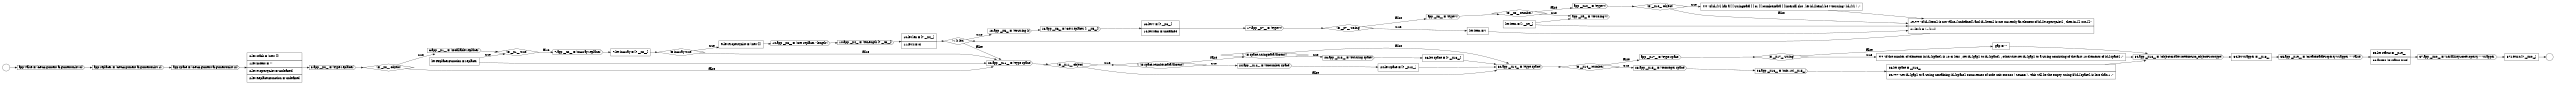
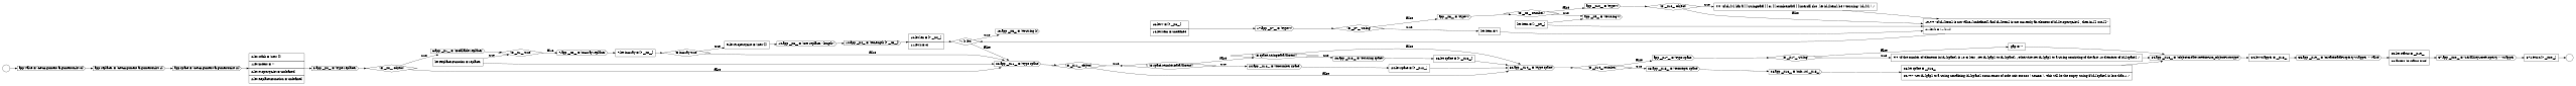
  digraph {
    rankdir=LR
    node [color=black fillcolor=white shape=cds style=filled]
    edge [color=black]
    n1 [label=<<font color="black">24:app __x12__ = (ToNumber space)</font>>]
    n2 [label=<<font color="black">     <table border="0" cellborder="1" cellspacing="0" cellpadding="10">       <tr><td align="left">24:let space = [? __x12__]</td></tr>     </table>   </font>> margin=0 shape=none]
    n3 [label=<<font color="black">32:app __x14__ = (Type space)</font>>]
    n4 [label=<<font color="black">app space = (GetArgument argumentsList 2i)</font>>]
    n5 [label=<<font color="black">     <table border="0" cellborder="1" cellspacing="0" cellpadding="10">       <tr><td align="left">0:let stack = (new [])</td></tr>       <tr><td align="left">1:let indent = &quot;&quot;</td></tr>       <tr><td align="left">2:let PropertyList = undefined</td></tr>       <tr><td align="left">2:let ReplacerFunction = undefined</td></tr>     </table>   </font>> margin=0 shape=none]
    n6 [label=<<font color="black">3:app __x0__ = (Type replacer)</font>>]
    n7 [label=<<font color="black">app value = (GetArgument argumentsList 0i)</font>>]
    n8 [label=<<font color="black">app replacer = (GetArgument argumentsList 1i)</font>>]
    n9 [label=<<font color="black">17:app __x7__ = (Type v)</font>>]
    n10 [label=<<font color="black">(= __x7__ String)</font>> shape=diamond]
    n11 [label=<<font color="black">     <table border="0" cellborder="1" cellspacing="0" cellpadding="10">       <tr><td align="left">let item = v</td></tr>     </table>   </font>> margin=0 shape=none]
    n12 [label=<<font color="black">app __x8__ = (Type v)</font>>]
    n13 [label=<<font color="black">10:app __x3__ = (Get replacer &quot;length&quot;)</font>>]
    n14 [label=<<font color="black">10:app __x4__ = (ToLength [? __x3__])</font>>]
    n15 [label=<<font color="black">     <table border="0" cellborder="1" cellspacing="0" cellpadding="10">       <tr><td align="left">10:let len = [? __x4__]</td></tr>       <tr><td align="left">11:let k = 0i</td></tr>     </table>   </font>> margin=0 shape=none]
    n16 [label=<<font color="black">7:app __x2__ = (IsArray replacer)</font>>]
    n17 [label=<<font color="black">     <table border="0" cellborder="1" cellspacing="0" cellpadding="10">       <tr><td align="left">7:let isArray = [? __x2__]</td></tr>     </table>   </font>> margin=0 shape=none]
    n18 [label=<<font color="black">(= isArray true)</font>> shape=diamond]
    n19 [label=<<font color="black">(= __x17__ String)</font>> shape=diamond]
    n20 [label=<<font color="black">     <table border="0" cellborder="1" cellspacing="0" cellpadding="10">       <tr><td align="left">gap = &quot;&quot;</td></tr>     </table>   </font>> margin=0 shape=none]
    n21 [label=<<font color="black">     <table border="0" cellborder="1" cellspacing="0" cellpadding="10">       <tr><td align="left">??? &quot;If the number of elements in id:{space} is 10 or less , set id:{gap} to id:{space} ; otherwise set id:{gap} to a String consisting of the first 10 elements of id:{space} .&quot;</td></tr>     </table>   </font>> margin=0 shape=none]
    n22 [label=<<font color="black">34:app __x18__ = (ObjectCreate INTRINSIC_ObjectPrototype)</font>>]
    n23 [label=<<font color="black">(= __x11__ Object)</font>> shape=diamond]
    n24 [label=<<font color="black">(! (= space.NumberData absent))</font>> shape=diamond]
    n25 [label=<<font color="black">(! (= space.StringData absent))</font>> shape=diamond]
    n26 [label=<<font color="black">(= __x14__ Number)</font>> shape=diamond]
    n27 [label=<<font color="black">(= __x0__ Object)</font>> shape=diamond]
    n28 [label=<<font color="black">6:app __x1__ = (IsCallable replacer)</font>>]
    n29 [label=<<font color="black">22:app __x11__ = (Type space)</font>>]
    n30 [label=<<font color="black">(= __x1__ true)</font>> shape=diamond]
    n31 [label=<<font color="black">     <table border="0" cellborder="1" cellspacing="0" cellpadding="10">       <tr><td align="left">9:let PropertyList = (new [])</td></tr>     </table>   </font>> margin=0 shape=none]
    n32 [label=<<font color="black">     <table border="0" cellborder="1" cellspacing="0" cellpadding="10">       <tr><td align="left">19:??? &quot;If id:{item} is not value:{undefined} and id:{item} is not currently an element of id:{PropertyList} , then in:{} out:{}&quot;</td></tr>       <tr><td align="left">21:let k = (+ k 1i)</td></tr>     </table>   </font>> margin=0 shape=none]
    n33 [label=<<font color="black">(= __x8__ Number)</font>> shape=diamond]
    n34 [label=<<font color="black">26:app __x13__ = (ToString space)</font>>]
-   n35 [label=<<font color="black">13:app __x6__ = (Get replacer [! __x5__])</font>>]
    n36 [label=<<font color="black">     <table border="0" cellborder="1" cellspacing="0" cellpadding="10">       <tr><td align="left">13:let v = [? __x6__]</td></tr>       <tr><td align="left">14:let item = undefined</td></tr>     </table>   </font>> margin=0 shape=none]
    n37 [label=<<font color="black">     <table border="0" cellborder="1" cellspacing="0" cellpadding="10">       <tr><td align="left">28:let space = __x16__</td></tr>       <tr><td align="left">29:??? &quot;Set id:{gap} to a String containing id:{space} occurrences of code unit 0x0020 ( SPACE ) . This will be the empty String if id:{space} is less than 1 .&quot;</td></tr>     </table>   </font>> margin=0 shape=none]
    n38 [label=<<font color="black">     <table border="0" cellborder="1" cellspacing="0" cellpadding="10">       <tr><td align="left">34:let wrapper = __x18__</td></tr>     </table>   </font>> margin=0 shape=none]
    n39 [label=" " shape=circle]
    n40 [label=<<font color="black">(&lt; k len)</font>> shape=diamond]
    n41 [label=<<font color="black">13:app __x5__ = (ToString k)</font>>]
    n42 [label=<<font color="black">28:app __x15__ = (ToInteger space)</font>>]
    n43 [label=<<font color="black">app __x17__ = (Type space)</font>>]
    n44 [label=<<font color="black">     <table border="0" cellborder="1" cellspacing="0" cellpadding="10">       <tr><td align="left">let item = [! __x9__]</td></tr>     </table>   </font>> margin=0 shape=none]
    n45 [label=<<font color="black">app __x9__ = (ToString v)</font>>]
    n46 [label=<<font color="black">28:app __x16__ = (min 10i __x15__)</font>>]
    n47 [label=<<font color="black">     <table border="0" cellborder="1" cellspacing="0" cellpadding="10">       <tr><td align="left">let ReplacerFunction = replacer</td></tr>     </table>   </font>> margin=0 shape=none]
    n48 [label=<<font color="black">35:app __x19__ = (CreateDataProperty wrapper &quot;&quot; value)</font>>]
    n49 [label=<<font color="black">     <table border="0" cellborder="1" cellspacing="0" cellpadding="10">       <tr><td align="left">35:let status = __x19__</td></tr>       <tr><td align="left">36:assert (= status true)</td></tr>     </table>   </font>> margin=0 shape=none]
    n50 [label=<<font color="black">37:app __x20__ = (SerializeJSONProperty &quot;&quot; wrapper)</font>>]
    n51 [label=<<font color="black">     <table border="0" cellborder="1" cellspacing="0" cellpadding="10">       <tr><td align="left">26:let space = [? __x13__]</td></tr>     </table>   </font>> margin=0 shape=none]
    n52 [label=<<font color="black">     <table border="0" cellborder="1" cellspacing="0" cellpadding="10">       <tr><td align="left">??? &quot;If id:{v} has a [ [ StringData ] ] or [ [ NumberData ] ] internal slot , let id:{item} be ? ToString ( id:{v} ) .&quot;</td></tr>     </table>   </font>> margin=0 shape=none]
    n53 [label=<<font color="black">app __x10__ = (Type v)</font>>]
    n54 [label=<<font color="black">(= __x10__ Object)</font>> shape=diamond]
    n55 [label=<<font color="black">     <table border="0" cellborder="1" cellspacing="0" cellpadding="10">       <tr><td align="left">37:return [? __x20__]</td></tr>     </table>   </font>> margin=0 shape=none]
    n56 [label=" " shape=circle]
    n1 -> n2
    n2 -> n3
    n3 -> n26
    n4 -> n5
    n5 -> n6
    n6 -> n27
    n7 -> n8
    n8 -> n4
    n9 -> n10
    n10 -> n11 [label=<<font color="black">true</font>>]
    n10 -> n12 [label=<<font color="black">false</font>>]
    n11 -> n32
    n12 -> n33
    n13 -> n14
    n14 -> n15
    n15 -> n40
    n16 -> n17
    n17 -> n18
    n18 -> n29 [label=<<font color="black">false</font>>]
    n18 -> n31 [label=<<font color="black">true</font>>]
    n19 -> n20 [label=<<font color="black">false</font>>]
    n19 -> n21 [label=<<font color="black">true</font>>]
    n20 -> n22
    n21 -> n22
    n22 -> n38
    n23 -> n3 [label=<<font color="black">false</font>>]
    n23 -> n24 [label=<<font color="black">true</font>>]
    n24 -> n1 [label=<<font color="black">true</font>>]
    n24 -> n25 [label=<<font color="black">false</font>>]
    n25 -> n3 [label=<<font color="black">false</font>>]
    n25 -> n34 [label=<<font color="black">true</font>>]
    n26 -> n42 [label=<<font color="black">true</font>>]
    n26 -> n43 [label=<<font color="black">false</font>>]
    n27 -> n28 [label=<<font color="black">true</font>>]
    n27 -> n29 [label=<<font color="black">false</font>>]
    n28 -> n30
    n29 -> n23
    n30 -> n16 [label=<<font color="black">false</font>>]
    n31 -> n13
    n32 -> n40
    n33 -> n45 [label=<<font color="black">true</font>>]
    n33 -> n53 [label=<<font color="black">false</font>>]
    n34 -> n51
-   n35 -> n36
    n36 -> n9
    n37 -> n22
    n38 -> n48
    n39 -> n7
    n40 -> n29 [label=<<font color="black">false</font>>]
    n40 -> n41 [label=<<font color="black">true</font>>]
-   n41 -> n35
    n42 -> n46
    n43 -> n19
    n44 -> n32
    n44 -> n45
    n46 -> n37
    n47 -> n29
    n47 -> n30 [label=<<font color="black">true</font>>]
    n48 -> n49
    n49 -> n50
    n50 -> n55
    n51 -> n3
    n52 -> n32
    n53 -> n54
    n54 -> n32 [label=<<font color="black">false</font>>]
    n54 -> n52 [label=<<font color="black">true</font>>]
    n55 -> n56
  }
